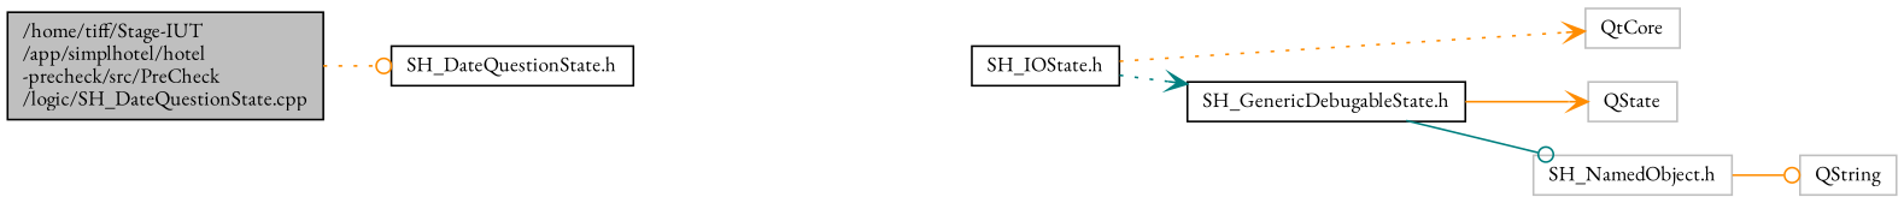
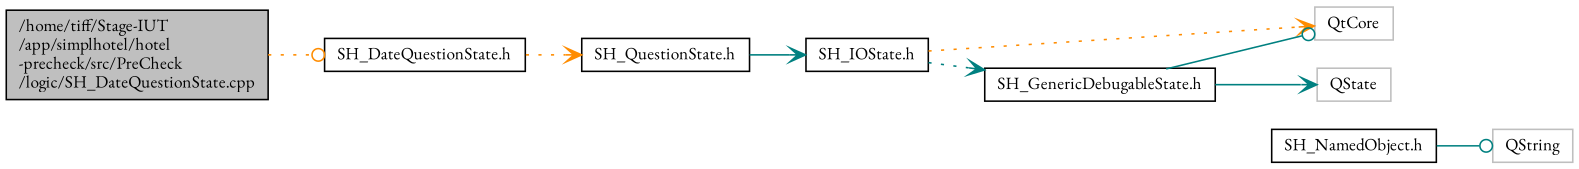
  digraph {
    fontname="EB Garamond"
    rankdir=LR
    node [color=black fontname="EB Garamond" fontsize=11 shape=record]
    edge [arrowhead=vee color=teal fontname="EB Garamond" fontsize=11 labelfontname=Verdana labelfontsize=11 style=dotted]
    n1 [fillcolor=grey75 fontcolor=black height=0.2 label="/home/tiff/Stage-IUT\l/app/simplhotel/hotel\l-precheck/src/PreCheck\l/logic/SH_DateQuestionState.cpp" style=filled width=0.4]
    n2 [height=0.2 label="SH_DateQuestionState.h" width=0.4]
+   n3 [height=0.2 label="SH_QuestionState.h" width=0.4]
    n4 [height=0.2 label="SH_IOState.h" width=0.4]
    n5 [height=0.2 label="SH_GenericDebugableState.h" width=0.4]
    n6 [color=grey75 height=0.2 label=QtCore width=0.4]
    n7 [color=grey75 height=0.2 label=QState width=0.4]
-   n8 [color=grey75 height=0.2 label="SH_NamedObject.h" width=0.4]
+   n8 [height=0.2 label="SH_NamedObject.h" width=0.4]
    n9 [color=grey75 height=0.2 label=QString width=0.4]
    n1 -> n2 [arrowhead=odot color=darkorange]
+   n2 -> n3 [color=darkorange]
+   n3 -> n4 [style=solid]
    n4 -> n5
    n4 -> n6 [color=darkorange]
-   n5 -> n7 [color=darkorange style=solid]
-   n5 -> n8 [arrowhead=odot style=solid]
-   n8 -> n9 [arrowhead=odot color=darkorange style=solid]
+   n5 -> n7 [style=solid]
+   n5 -> n6 [arrowhead=odot style=solid]
+   n8 -> n9 [arrowhead=odot style=solid]
  }
